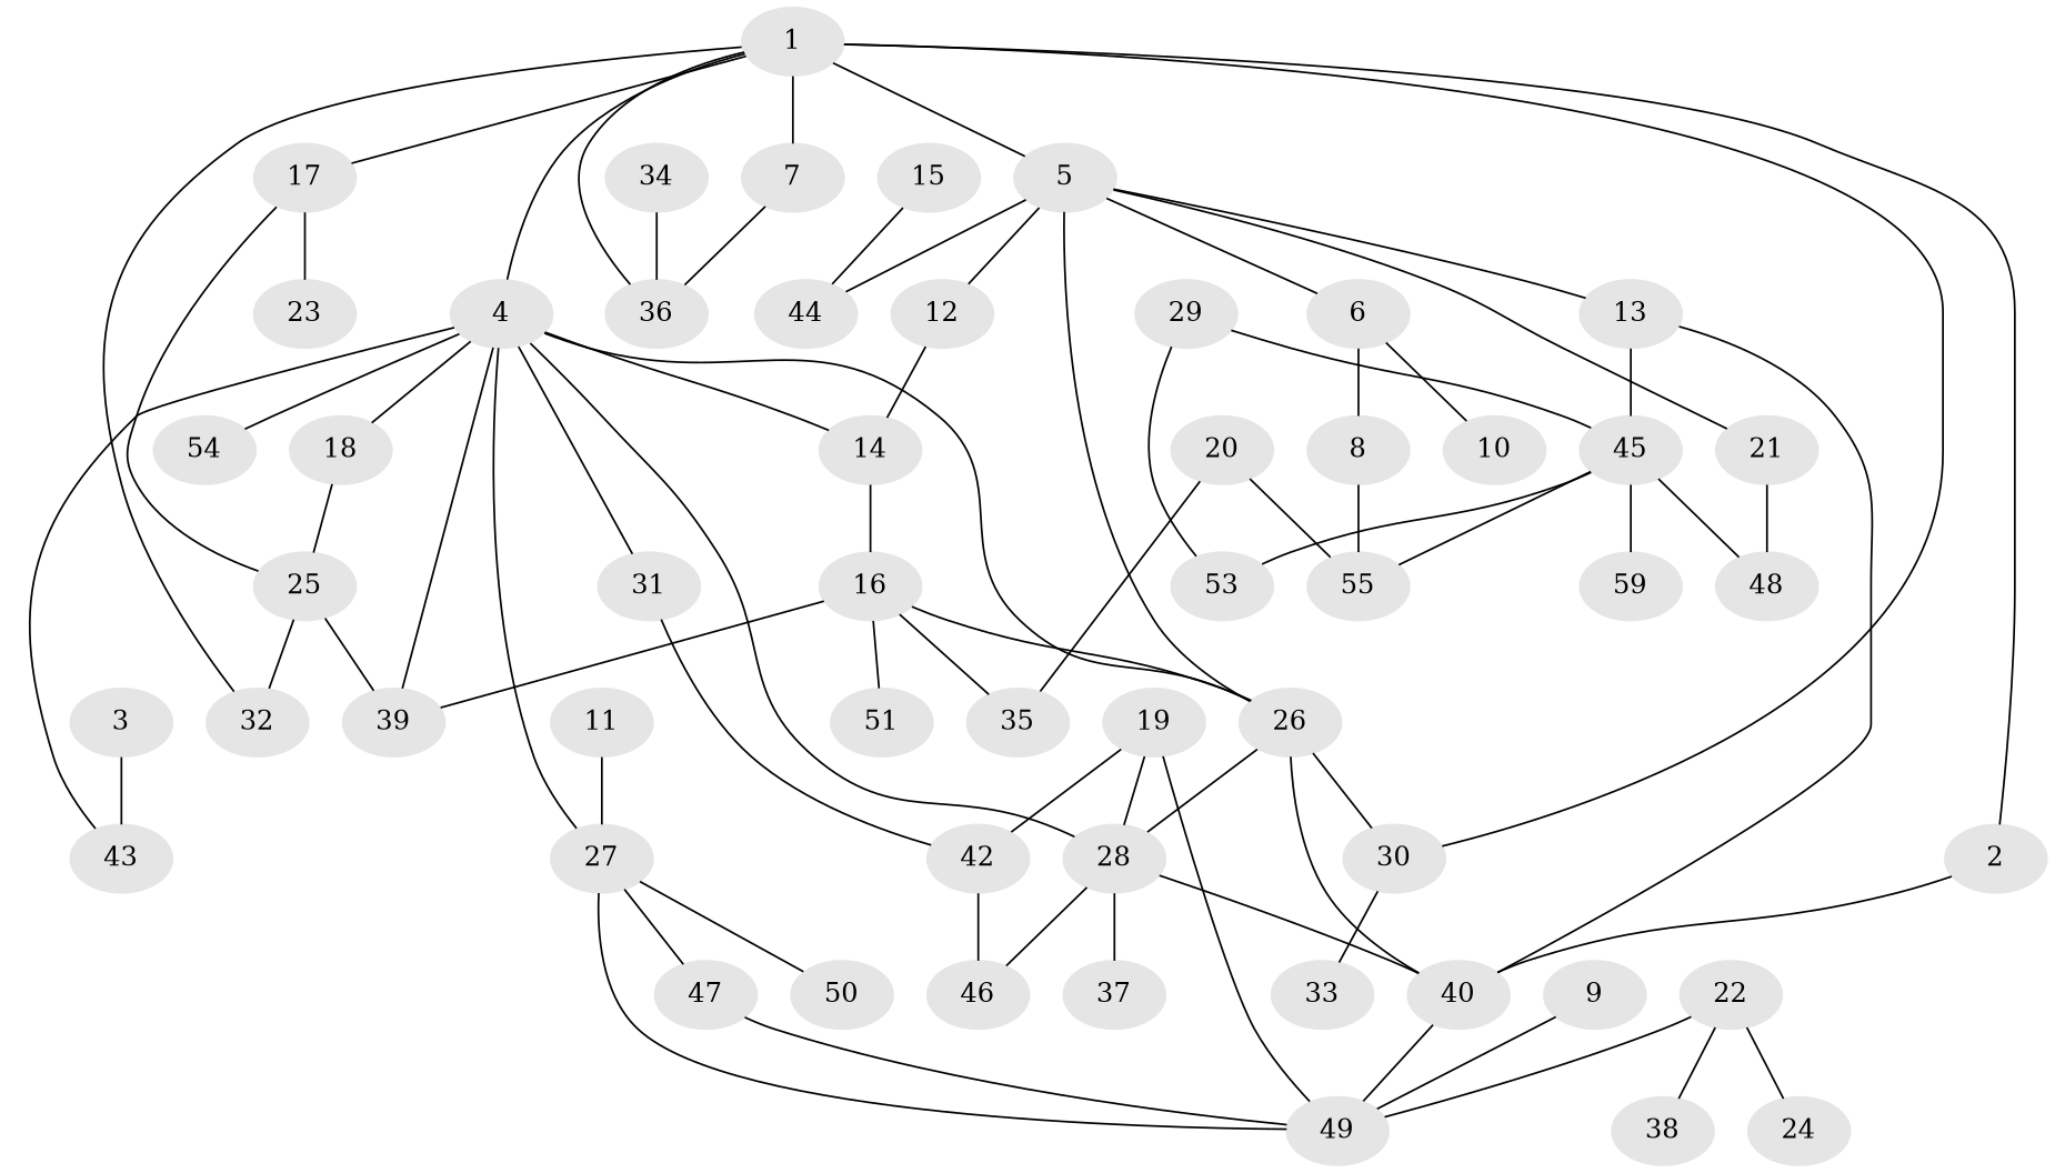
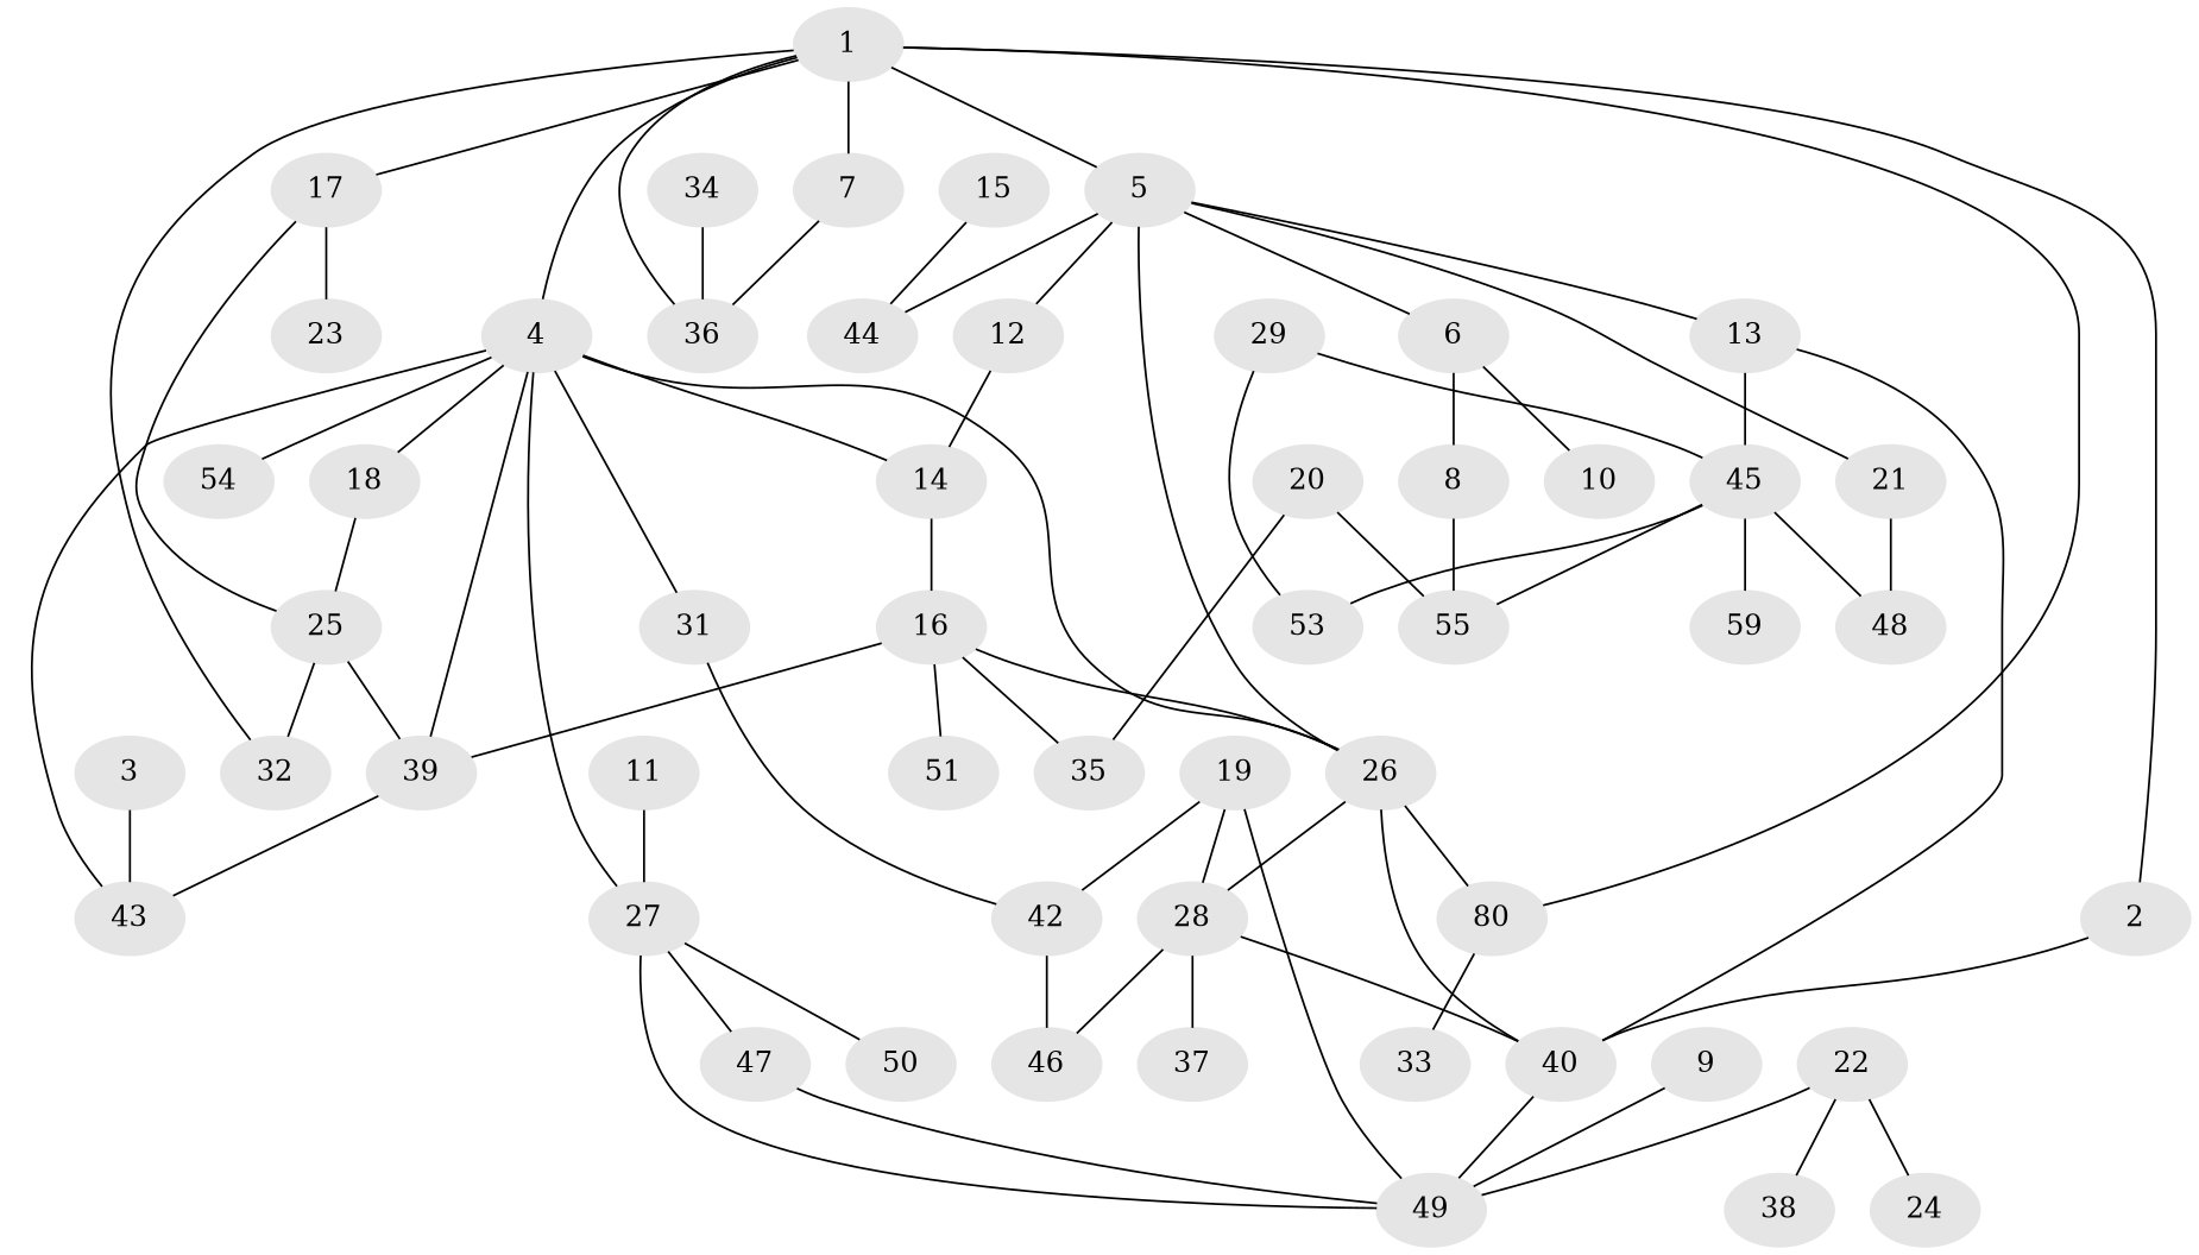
  graph {
    node [color=gray90 style=filled]
    edge [weight=1.0]
    1
    2
    4
    5
    7
    17
-   30
+   30 [label=80]
    32
    36
    40
    43
    14
    18
    26
    27
    28
    31
    39
    54
    6
    12
    13
    21
    44
    23
    25
    33
    49
    3
    16
    47
    50
    37
    46
    42
    8
    10
    45
    48
    55
    9
    11
    53
    n44 [label=59]
    35
    51
    15
    19
    20
    22
    24
    38
    29
    34
    1 -- 2
    1 -- 4
    1 -- 5 [weight=2.0]
    1 -- 7
    1 -- 17
    1 -- 30
    1 -- 32
    1 -- 36
    2 -- 40
    4 -- 43
    4 -- 14
    4 -- 18
    4 -- 26
    4 -- 27
-   4 -- 28
    4 -- 31
    4 -- 39
    4 -- 54
    5 -- 26
    5 -- 6
    5 -- 12
    5 -- 13
    5 -- 21
    5 -- 44
    7 -- 36
    17 -- 23
    17 -- 25
    30 -- 33
    40 -- 49
    14 -- 16
    18 -- 25
    26 -- 30
    26 -- 40
    26 -- 28
    27 -- 49
    27 -- 47
    27 -- 50
    28 -- 40
    28 -- 37
    28 -- 46
    31 -- 42
+   39 -- 43
    6 -- 8
    6 -- 10
    12 -- 14
    13 -- 40
    13 -- 45
    21 -- 48
    25 -- 32
    25 -- 39
    3 -- 43
    16 -- 26
    16 -- 39
    16 -- 35
    16 -- 51
    47 -- 49
    42 -- 46
    8 -- 55
    45 -- 48
    45 -- 55
    45 -- 53
    45 -- n44
    9 -- 49
    11 -- 27
    15 -- 44
    19 -- 28
    19 -- 49
    19 -- 42
    20 -- 55
    20 -- 35
    22 -- 49
    22 -- 24
    22 -- 38
    29 -- 45
    29 -- 53
    34 -- 36
  }
